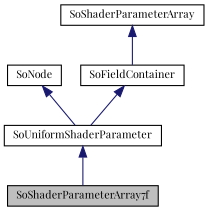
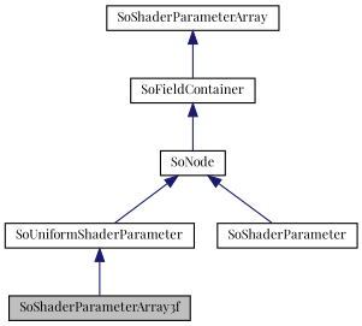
  digraph {
    fontname="Playfair Display"
    node [color=black fillcolor=white fontname="Playfair Display" fontsize=10 shape=record style=filled]
    edge [color=midnightblue dir=back fontname="Playfair Display" fontsize=10 labelfontname=Helvetica labelfontsize=10 style=solid]
-   n1 [fillcolor=grey75 fontcolor=black height=0.2 label=SoShaderParameterArray7f width=0.4]
+   n1 [fillcolor=grey75 fontcolor=black height=0.2 label=SoShaderParameterArray3f width=0.4]
    n2 [height=0.2 label=SoUniformShaderParameter width=0.4]
+   n3 [height=0.2 label=SoShaderParameter width=0.4]
    n4 [height=0.2 label=SoNode width=0.4]
    n5 [height=0.2 label=SoFieldContainer width=0.4]
    n6 [height=0.2 label=SoShaderParameterArray width=0.4]
    n2 -> n1
    n4 -> n2
-   n5 -> n2
+   n4 -> n3
+   n5 -> n4
    n6 -> n5
  }
